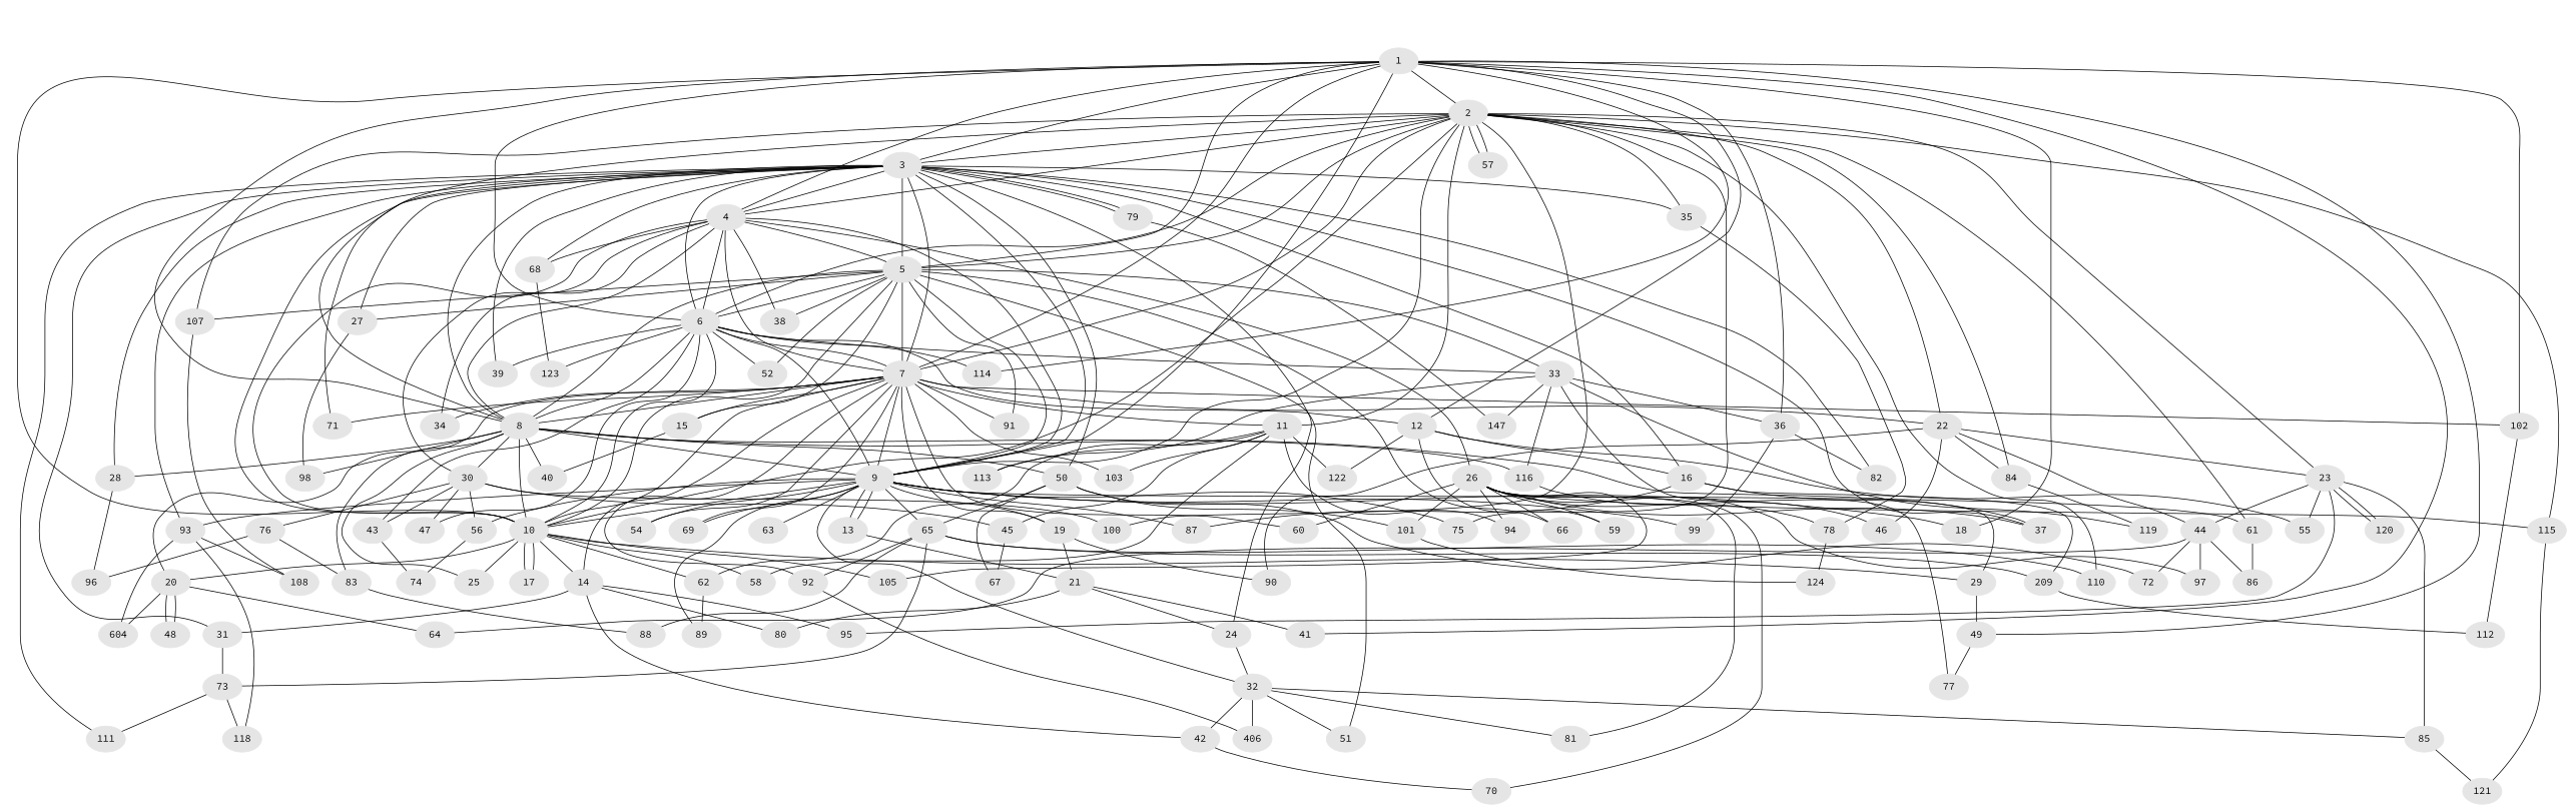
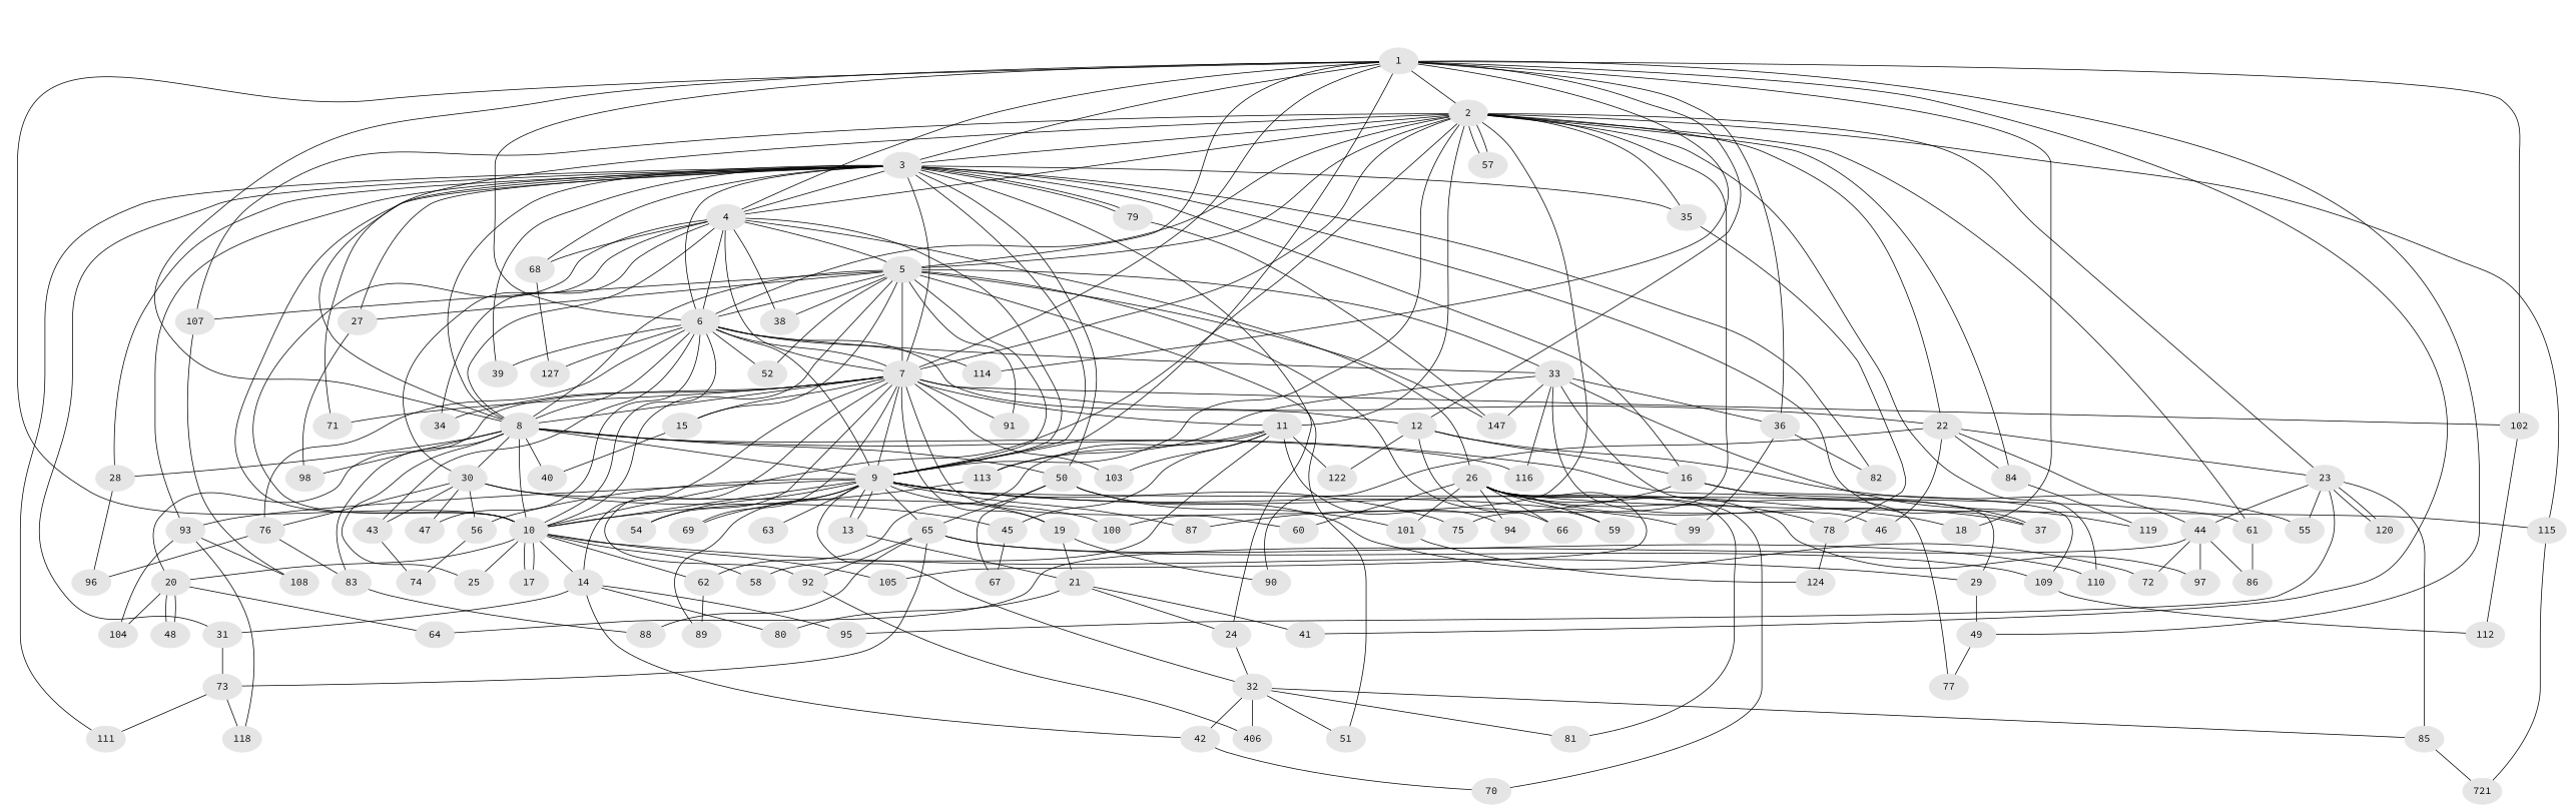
  graph {
    fontname="Source Code Pro"
    node [color=gray90 fontname="Source Code Pro" style=filled]
    edge [fontname="Source Code Pro"]
    1
    2
    3
    4
    5
    6
    7
    8
    9
    10
    12
    18
    36
    41
    49
    102
    114
    11
    22
    23
    35
    57
    61
    75
    84
    100
    107
    110
    115
    16
    24
    27
    28
    31
    37
    39
    50
    68
    71
    79
    82
    93
    111
    26
    30
    34
    38
    15
    33
    51
    52
    66
    91
    43
    47
    76
-   123
+   123 [label=127]
    14
    19
    20
    54
    60
    69
    92
    103
    25
    29
    40
    83
    98
    116
    13
    32
    56
    63
    65
    87
    89
    99
    17
    58
    62
    105
    122
    55
    59
    77
    112
    45
    94
    113
    90
    44
    46
    95
    85
    120
    78
    86
    119
    108
-   121
-   109 [label=209]
+   121 [label=721]
+   109
    96
    73
    101
    72
    67
    n109 [label=147]
-   104 [label=604]
+   104
    118
    70
    81
    97
    74
    42
    80
    21
    48
    64
    n121 [label=406]
    88
    124
    1 -- 2
    1 -- 3
    1 -- 4
    1 -- 5
    1 -- 6
    1 -- 7
    1 -- 8
    1 -- 9
    1 -- 10
    1 -- 12
    1 -- 18
    1 -- 36
    1 -- 41
    1 -- 49
    1 -- 102
    1 -- 114
    2 -- 3
    2 -- 4
    2 -- 5
    2 -- 6
    2 -- 7
    2 -- 8
    2 -- 9
    2 -- 10
    2 -- 11
    2 -- 22
    2 -- 23
    2 -- 35
    2 -- 57
    2 -- 57
    2 -- 61
    2 -- 75
    2 -- 84
    2 -- 100
    2 -- 107
    2 -- 110
    2 -- 115
    3 -- 4
-   3 -- 5
+   n109 -- 5
    3 -- 6
    3 -- 7
    3 -- 8
    3 -- 9
    3 -- 10
    3 -- 35
    3 -- 16
    3 -- 24
    3 -- 27
    3 -- 28
    3 -- 31
    3 -- 37
    3 -- 39
    3 -- 50
    3 -- 68
    3 -- 71
    3 -- 79
    3 -- 79
    3 -- 82
    3 -- 93
    3 -- 111
    4 -- 5
    4 -- 6
    4 -- 7
    4 -- 8
    4 -- 9
    4 -- 10
    4 -- 68
    4 -- 26
    4 -- 30
    4 -- 34
    4 -- 38
    5 -- 6
    5 -- 7
    5 -- 8
    5 -- 9
    5 -- 10
    5 -- 107
    5 -- 27
    5 -- 38
    5 -- 15
    5 -- 33
    5 -- 51
    5 -- 52
    5 -- 66
    5 -- 91
    6 -- 7
    6 -- 8
    6 -- 9
    6 -- 10
    6 -- 12
    6 -- 114
    6 -- 39
    6 -- 33
    6 -- 52
    6 -- 43
    6 -- 47
+   6 -- 76
    6 -- 123
    7 -- 8
    7 -- 9
-   7 -- 10
+   113 -- 10
    7 -- 102
    7 -- 11
    7 -- 22
    7 -- 71
    7 -- 34
    7 -- 15
    7 -- 91
    7 -- 14
    7 -- 19
    7 -- 20
    7 -- 54
    7 -- 60
    7 -- 69
    7 -- 92
    7 -- 103
    8 -- 9
    8 -- 10
    8 -- 28
    8 -- 50
    8 -- 30
    8 -- 25
    8 -- 29
    8 -- 40
    8 -- 83
    8 -- 98
    8 -- 116
    9 -- 10
    9 -- 18
    9 -- 61
    9 -- 75
    9 -- 93
    9 -- 19
    9 -- 54
    9 -- 69
    9 -- 13
    9 -- 13
    9 -- 32
    9 -- 56
    9 -- 63
    9 -- 65
    9 -- 87
    9 -- 89
    9 -- 99
    10 -- 14
    10 -- 20
    10 -- 25
    10 -- 29
    10 -- 17
    10 -- 17
    10 -- 58
    10 -- 62
    10 -- 105
    12 -- 16
    12 -- 122
    12 -- 55
    12 -- 59
    36 -- 82
    36 -- 99
    49 -- 77
    102 -- 112
    11 -- 103
    11 -- 58
    11 -- 62
    11 -- 122
    11 -- 45
    11 -- 94
    11 -- 113
    22 -- 23
    22 -- 84
    22 -- 90
    22 -- 44
    22 -- 46
    23 -- 55
    23 -- 44
    23 -- 95
    23 -- 85
    23 -- 120
    23 -- 120
    35 -- 78
    61 -- 86
    84 -- 119
    107 -- 108
    115 -- 121
    16 -- 37
    16 -- 87
    16 -- 109
    24 -- 32
    27 -- 98
    28 -- 96
    31 -- 73
    50 -- 65
    50 -- 101
    50 -- 72
    50 -- 67
    68 -- 123
    79 -- n109
    93 -- 108
    93 -- 104
    93 -- 118
    26 -- 115
    26 -- 37
    26 -- 66
    26 -- 60
    26 -- 105
    26 -- 59
    26 -- 94
    26 -- 78
    26 -- 101
    26 -- 70
    26 -- 81
    26 -- 97
    30 -- 100
    30 -- 43
    30 -- 47
    30 -- 76
    30 -- 56
    30 -- 45
    15 -- 40
    33 -- 36
    33 -- 116
    33 -- 77
    33 -- 113
-   116 -- 46
+   33 -- 46
    33 -- 119
    33 -- n109
    43 -- 74
    76 -- 83
    76 -- 96
    14 -- 31
    14 -- 95
    14 -- 42
    14 -- 80
    19 -- 90
    19 -- 21
    20 -- 104
    20 -- 48
    20 -- 48
    20 -- 64
    92 -- n121
    29 -- 49
    83 -- 88
    13 -- 21
    32 -- 51
    32 -- 85
    32 -- 81
    32 -- 42
    32 -- n121
    56 -- 74
    65 -- 110
    65 -- 92
    65 -- 109
    65 -- 73
    65 -- 88
    62 -- 89
    45 -- 67
    44 -- 86
    44 -- 72
    44 -- 97
    44 -- 64
    85 -- 121
    78 -- 124
    109 -- 112
    73 -- 111
    73 -- 118
    101 -- 124
    42 -- 70
    21 -- 41
    21 -- 24
    21 -- 80
  }
